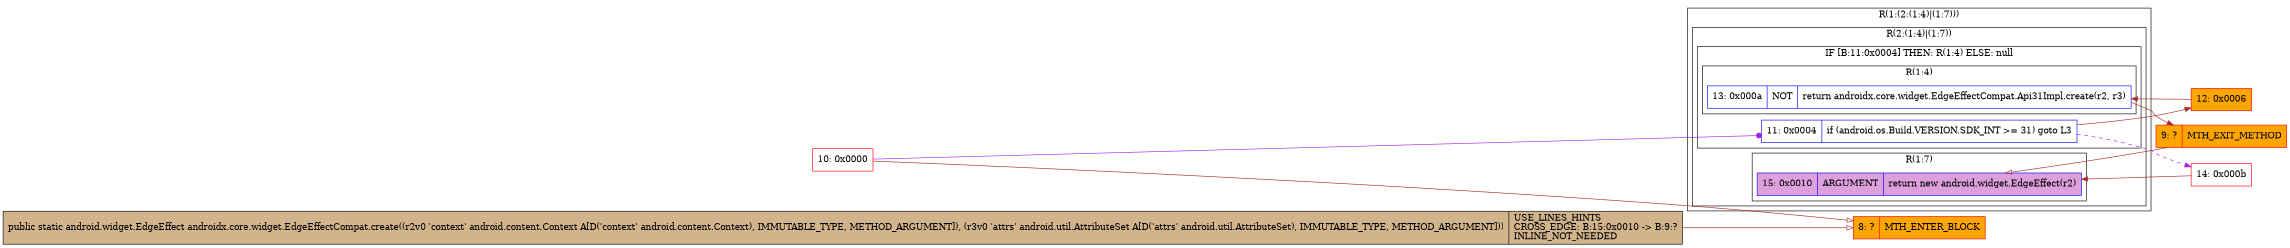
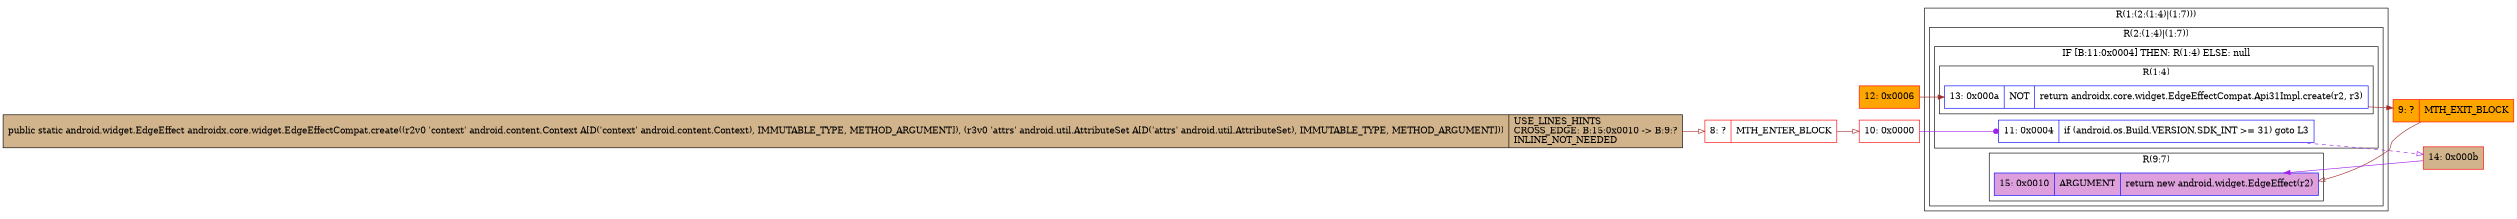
  digraph {
    rankdir=LR
    node [color=red fillcolor=white shape=record style=filled]
    edge [arrowhead=normal color=brown]
    n1 [color=blue label="{13\:\ 0x000a|NOT\l|return androidx.core.widget.EdgeEffectCompat.Api31Impl.create(r2, r3)\l}"]
    n2 [color=blue label="{11\:\ 0x0004|if (android.os.Build.VERSION.SDK_INT \>= 31) goto L3\l}"]
    n3 [color=blue fillcolor=plum label="{15\:\ 0x0010|ARGUMENT\l|return new android.widget.EdgeEffect(r2)\l}"]
-   n4 [fillcolor=orange label="{9\:\ ?|MTH_EXIT_METHOD\l}"]
+   n4 [fillcolor=orange label="{9\:\ ?|MTH_EXIT_BLOCK\l}"]
    n5 [fillcolor=orange label="{12\:\ 0x0006}"]
-   n6 [label="{14\:\ 0x000b}"]
-   n7 [fillcolor=orange label="{8\:\ ?|MTH_ENTER_BLOCK\l}"]
+   n6 [fillcolor=tan label="{14\:\ 0x000b}"]
+   n7 [label="{8\:\ ?|MTH_ENTER_BLOCK\l}"]
    n8 [label="{10\:\ 0x0000}"]
    n9 [fillcolor=tan label="{public static android.widget.EdgeEffect androidx.core.widget.EdgeEffectCompat.create((r2v0 'context' android.content.Context A[D('context' android.content.Context), IMMUTABLE_TYPE, METHOD_ARGUMENT]), (r3v0 'attrs' android.util.AttributeSet A[D('attrs' android.util.AttributeSet), IMMUTABLE_TYPE, METHOD_ARGUMENT]))  | USE_LINES_HINTS\lCROSS_EDGE: B:15:0x0010 \-\> B:9:?\lINLINE_NOT_NEEDED\l}" color=""]
    subgraph cluster_1 {
      label="R(1:(2:(1:4)|(1:7)))"
      subgraph cluster_2 {
        label="R(2:(1:4)|(1:7))"
        subgraph cluster_3 {
          label="IF [B:11:0x0004] THEN: R(1:4) ELSE: null"
          n2
          subgraph cluster_4 {
            label="R(1:4)"
            n1
          }
        }
        subgraph cluster_5 {
-         label="R(1:7)"
+         label="R(9:7)"
          n3
        }
      }
    }
    n1 -> n4
-   n2 -> n5
-   n2 -> n6 [color=purple style=dashed]
+   n2 -> n6 [arrowhead=onormal color=purple style=dashed]
    n4 -> n3 [arrowhead=onormal]
    n5 -> n1
-   n6 -> n3
-   n8 -> n7 [arrowhead=onormal]
+   n6 -> n3 [color=purple]
+   n7 -> n8 [arrowhead=onormal]
    n8 -> n2 [arrowhead=dot color=purple]
    n9 -> n7 [arrowhead=onormal]
  }
